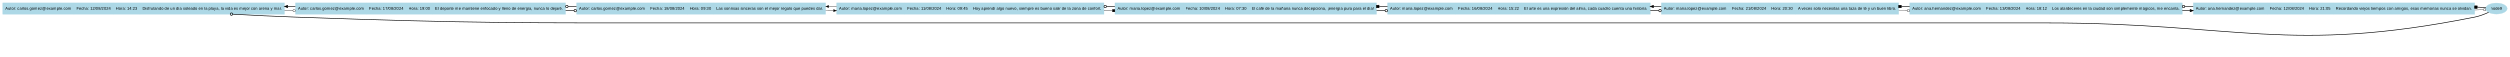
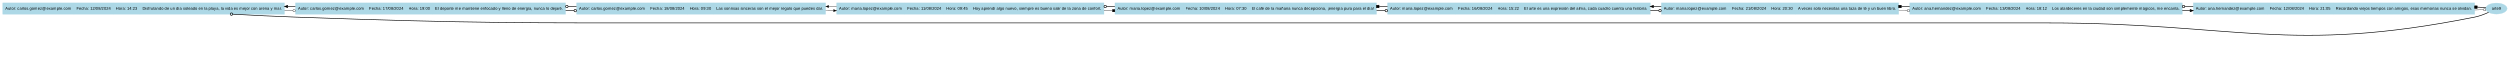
  digraph {
    rankdir=LR
    fontname="Liberation Sans"
    node [color=lightblue shape=record style=filled fontname="Liberation Sans"]
    edge [style=bold arrowhead=odot fontname="Liberation Sans"]
    n1 [label="{Autor: carlos.gomez@example.com|Fecha: 12/08/2024|Hora: 14:23|Disfrutando de un día soleado en la playa, la vida es mejor con arena y mar.}"]
    n2 [label="{Autor: carlos.gomez@example.com|Fecha: 17/08/2024|Hora: 19:00|El deporte me mantiene enfocado y lleno de energía, nunca lo dejaré.}"]
    n3 [label="{Autor: carlos.gomez@example.com|Fecha: 18/08/2024|Hora: 09:30|Las sonrisas sinceras son el mejor regalo que puedes dar.}"]
    n4 [label="{Autor: maria.lopez@example.com|Fecha: 11/08/2024|Hora: 09:45|Hoy aprendí algo nuevo, siempre es bueno salir de la zona de confort.}"]
    n5 [label="{Autor: maria.lopez@example.com|Fecha: 10/08/2024|Hora: 07:30|El café de la mañana nunca decepciona, ¡energía pura para el día!}"]
    n6 [label="{Autor: maria.lopez@example.com|Fecha: 16/08/2024|Hora: 15:22|El arte es una expresión del alma, cada cuadro cuenta una historia.}"]
    n7 [label="{Autor: maria.lopez@example.com|Fecha: 21/08/2024|Hora: 20:30|A veces solo necesitas una taza de té y un buen libro.}"]
    n8 [label="{Autor: ana.hernandez@example.com|Fecha: 13/08/2024|Hora: 18:12|Los atardeceres en la ciudad son simplemente mágicos, me encanta.}"]
    n9 [label="{Autor: ana.hernandez@example.com|Fecha: 12/08/2024|Hora: 21:05|Recordando viejos tiempos con amigos, esas memorias nunca se olvidan.}"]
-   node9 [shape=ellipse]
+   node9 [shape=ellipse label=arte9]
    n1 -> n2 [style=solid]
    n2 -> n1 [arrowhead=normal]
    n2 -> n3
    n3 -> n2
    n3 -> n4 [style=solid arrowhead=normal]
    n4 -> n3 [style=solid arrowhead=normal]
    n4 -> n5 [style=solid arrowhead=box]
    n5 -> n4
    n5 -> n6
    n6 -> n5 [arrowhead=box]
    n6 -> n7
    n7 -> n6 [arrowhead=normal]
    n7 -> n8 [style=solid]
    n8 -> n7 [arrowhead=box]
    n8 -> n9 [arrowhead=normal]
    n9 -> n8
    n9 -> node9 [style=solid]
    node9 -> n1
    node9 -> n9 [arrowhead=box]
  }
